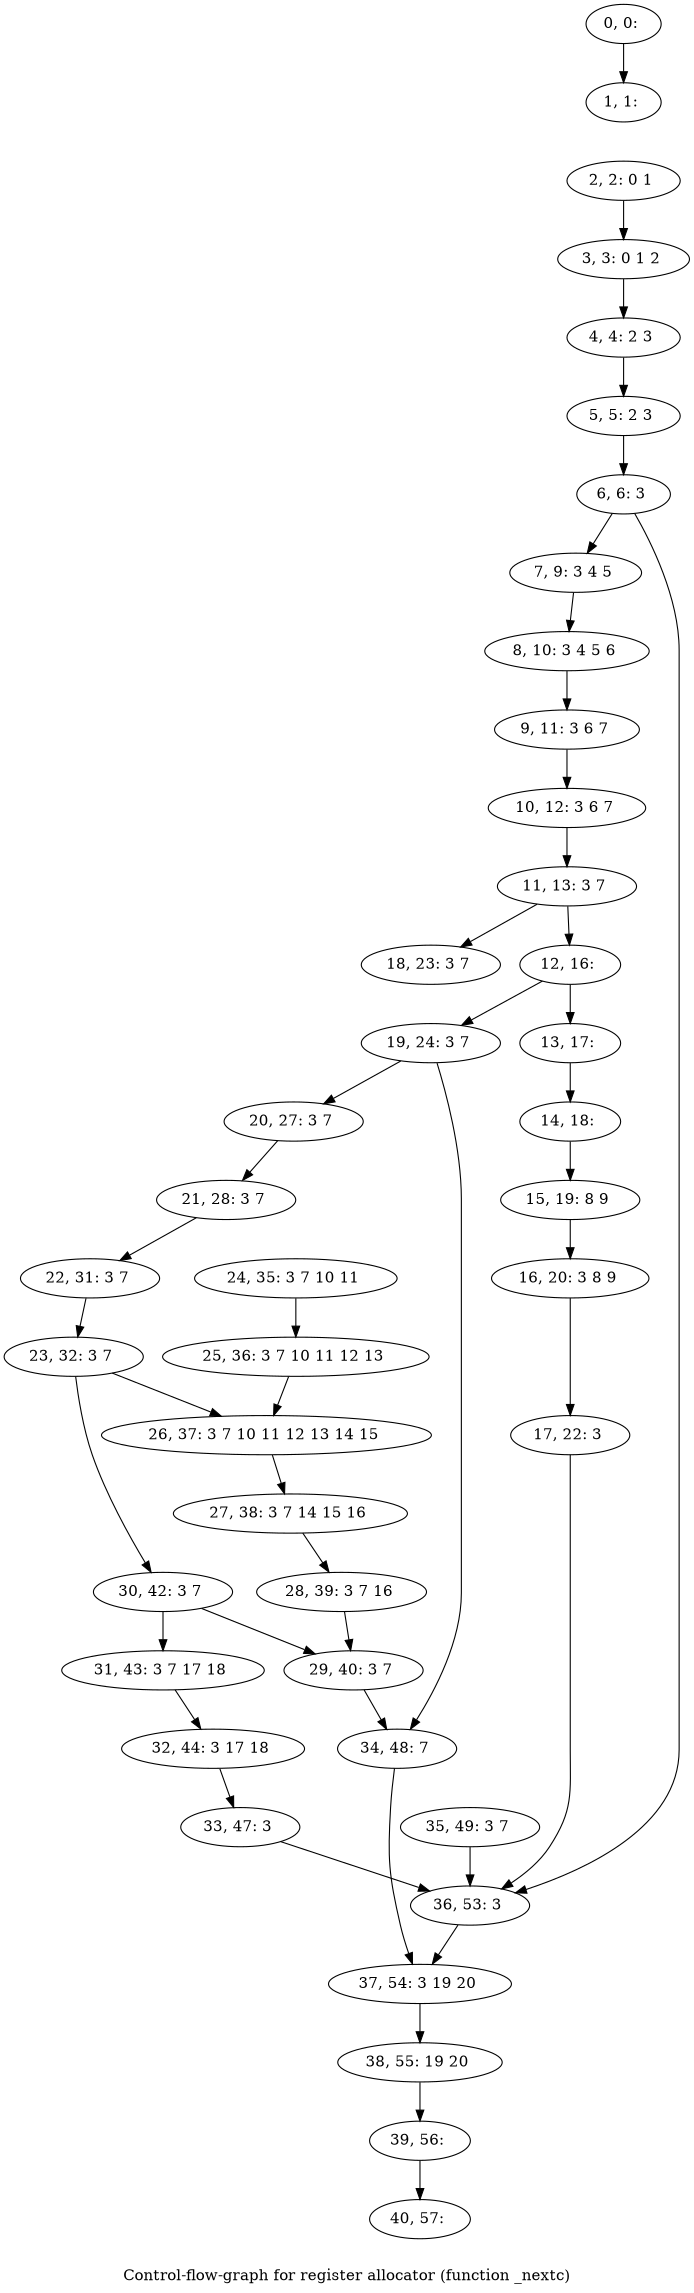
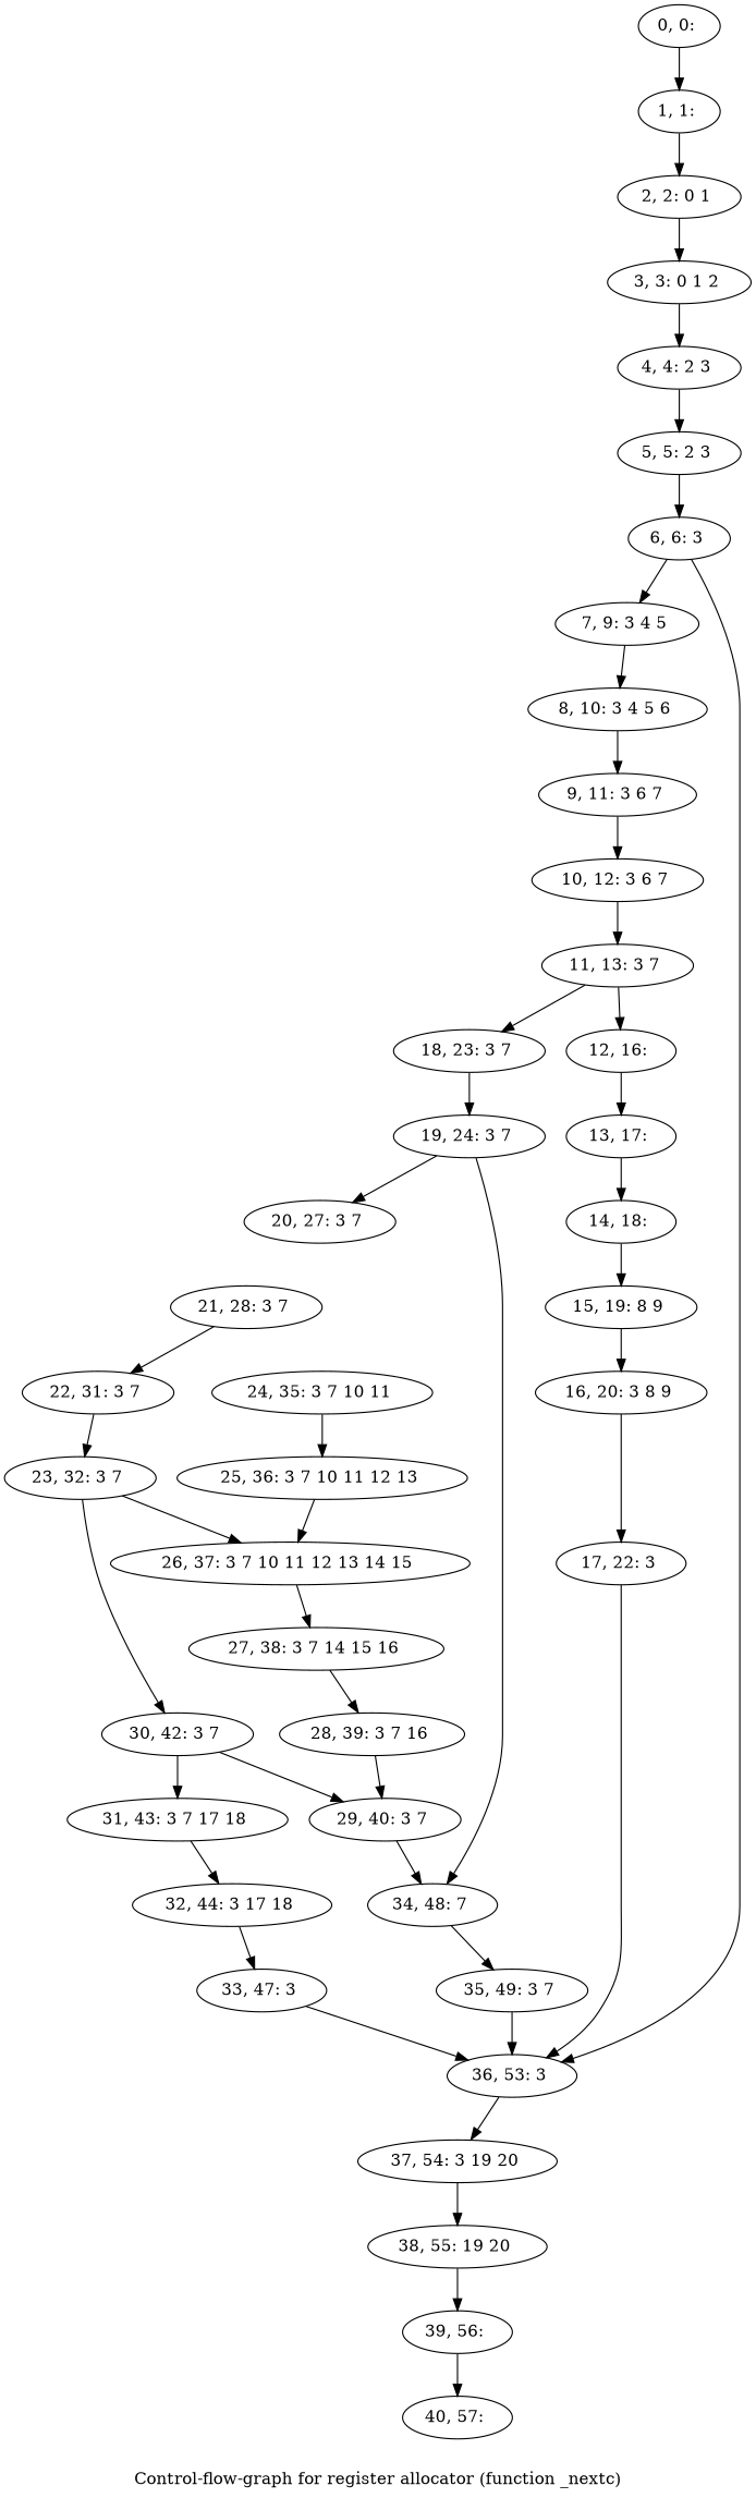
  digraph {
    label="Control-flow-graph for register allocator (function _nextc)"
    n1 [label="0, 0: "]
    n2 [label="1, 1: "]
    n3 [label="2, 2: 0 1 "]
    n4 [label="3, 3: 0 1 2 "]
    n5 [label="4, 4: 2 3 "]
    n6 [label="5, 5: 2 3 "]
    n7 [label="6, 6: 3 "]
    n8 [label="7, 9: 3 4 5 "]
    n9 [label="36, 53: 3 "]
    n10 [label="8, 10: 3 4 5 6 "]
    n11 [label="37, 54: 3 19 20 "]
    n12 [label="9, 11: 3 6 7 "]
    n13 [label="10, 12: 3 6 7 "]
    n14 [label="11, 13: 3 7 "]
    n15 [label="12, 16: "]
    n16 [label="18, 23: 3 7 "]
    n17 [label="13, 17: "]
    n18 [label="19, 24: 3 7 "]
    n19 [label="14, 18: "]
    n20 [label="15, 19: 8 9 "]
    n21 [label="16, 20: 3 8 9 "]
    n22 [label="17, 22: 3 "]
    n23 [label="20, 27: 3 7 "]
    n24 [label="34, 48: 7 "]
    n25 [label="21, 28: 3 7 "]
    n26 [label="35, 49: 3 7 "]
    n27 [label="22, 31: 3 7 "]
    n28 [label="23, 32: 3 7 "]
    n29 [label="30, 42: 3 7 "]
    n30 [label="26, 37: 3 7 10 11 12 13 14 15 "]
    n31 [label="24, 35: 3 7 10 11 "]
    n32 [label="25, 36: 3 7 10 11 12 13 "]
    n33 [label="29, 40: 3 7 "]
    n34 [label="31, 43: 3 7 17 18 "]
    n35 [label="27, 38: 3 7 14 15 16 "]
    n36 [label="28, 39: 3 7 16 "]
    n37 [label="32, 44: 3 17 18 "]
    n38 [label="33, 47: 3 "]
    n39 [label="38, 55: 19 20 "]
    n40 [label="39, 56: "]
    n41 [label="40, 57: "]
    n1 -> n2
+   n2 -> n3
    n3 -> n4
    n4 -> n5
    n5 -> n6
    n6 -> n7
    n7 -> n8
    n7 -> n9
    n8 -> n10
    n9 -> n11
    n10 -> n12
    n11 -> n39
    n12 -> n13
    n13 -> n14
    n14 -> n15
    n14 -> n16
    n15 -> n17
-   n15 -> n18
+   n16 -> n18
    n17 -> n19
    n18 -> n23
    n18 -> n24
    n19 -> n20
    n20 -> n21
    n21 -> n22
    n22 -> n9
-   n23 -> n25
-   n24 -> n11
+   n24 -> n26
    n25 -> n27
    n26 -> n9
    n27 -> n28
    n28 -> n29
    n28 -> n30
    n29 -> n33
    n29 -> n34
    n30 -> n35
    n31 -> n32
    n32 -> n30
    n33 -> n24
    n34 -> n37
    n35 -> n36
    n36 -> n33
    n37 -> n38
    n38 -> n9
    n39 -> n40
    n40 -> n41
  }
